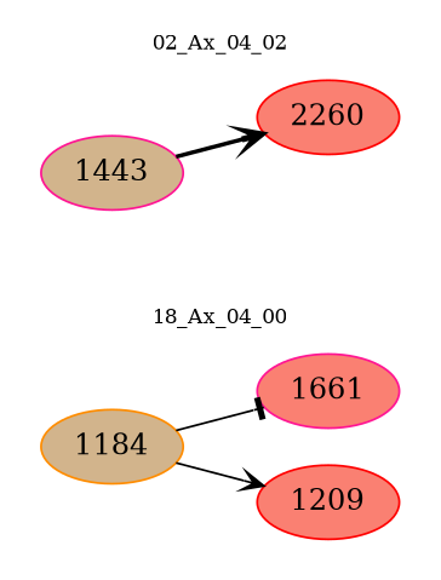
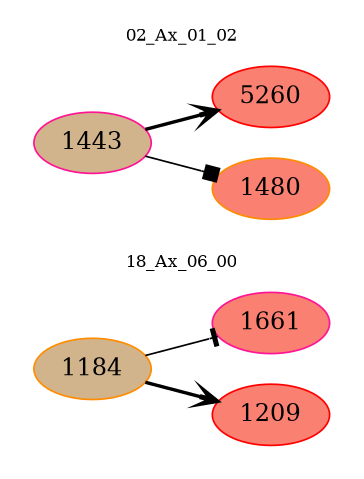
  digraph {
    rankdir=LR
    node [color=darkorange fillcolor=salmon style=filled]
    edge [arrowhead=vee color=black style=bold]
    n1 [fillcolor=tan label=1184]
    n2 [color=red label=1209]
    n3 [color=deeppink label=1661]
    n4 [color=deeppink fillcolor=tan label=1443]
-   n6 [color=red label=2260]
+   n5 [label=1480]
+   n6 [color=red label=5260]
    subgraph cluster_1 {
      color=white
      fontsize=10
-     label="18_Ax_04_00"
+     label="18_Ax_06_00"
      n1
      n2
      n3
    }
    subgraph cluster_2 {
      color=white
      fontsize=10
-     label="02_Ax_04_02"
+     label="02_Ax_01_02"
      n4
+     n5
      n6
    }
-   n1 -> n2 [style=solid]
+   n1 -> n2
    n1 -> n3 [arrowhead=tee style=solid]
+   n4 -> n5 [arrowhead=box style=solid]
    n4 -> n6
  }
